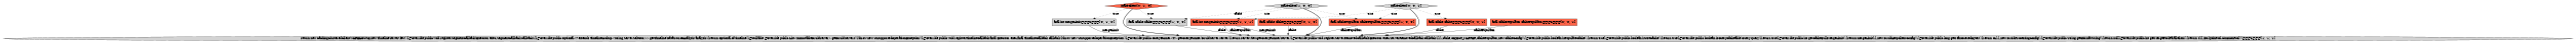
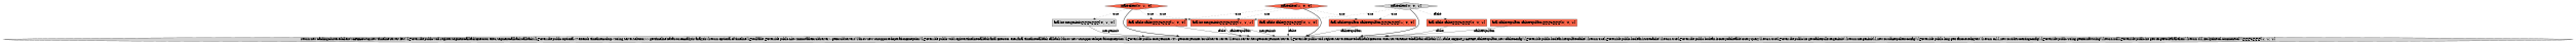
  digraph {
    node [fillcolor=tomato shape=box style=filled]
    edge [style=dotted]
    n1 [label="makeClient['0', '1', '0']" shape=diamond]
    n2 [fillcolor=lightgray label="final int mergeLimit@@@2@@@['0', '1', '0']"]
    n3 [label="final int mergeLimit@@@2@@@['1', '1', '1']"]
    n4 [fillcolor=lightgray label="return new CachingClusteredClient(WAREHOUSE,new TimelineServerView(){@Override public void registerSegmentCallback(Executor exec,SegmentCallback callback){}@Override public Optional<? extends TimelineLookup<String,ServerSelector>> getTimeline(DataSourceAnalysis analysis){return Optional.of(timeline)}@Nullable @Override public List<ImmutableDruidServer> getDruidServers(){throw new UnsupportedOperationException()}@Override public void registerTimelineCallback(final Executor exec,final TimelineCallback callback){throw new UnsupportedOperationException()}@Override public QueryRunner<T> getQueryRunner(DruidServer server){return serverView.getQueryRunner(server)}@Override public void registerServerRemovedCallback(Executor exec,ServerRemovedCallback callback){}},cache,OBJECT_MAPPER,cachePopulator,new CacheConfig(){@Override public boolean isPopulateCache(){return true}@Override public boolean isUseCache(){return true}@Override public boolean isQueryCacheable(Query query){return true}@Override public int getCacheBulkMergeLimit(){return mergeLimit}},new DruidHttpClientConfig(){@Override public long getMaxQueuedBytes(){return 0L}},new DruidProcessingConfig(){@Override public String getFormatString(){return null}@Override public int getMergePoolParallelism(){return 4}},ForkJoinPool.commonPool())@@@3@@@['1', '1', '1']" shape=ellipse]
-   n5 [fillcolor=lightgray label="final Cache cache@@@2@@@['1', '0', '0']"]
+   n5 [label="final Cache cache@@@2@@@['1', '0', '0']"]
    n6 [label="final Cache cache@@@2@@@['0', '1', '0']"]
    n7 [label="final CachePopulator cachePopulator@@@2@@@['1', '0', '0']"]
-   n8 [fillcolor=lightgray label="makeClient['1', '0', '0']" shape=diamond]
+   n8 [label="makeClient['1', '0', '0']" shape=diamond]
    n9 [fillcolor=lightgray label="makeClient['0', '0', '1']" shape=diamond]
    n10 [label="final Cache cache@@@2@@@['0', '0', '1']"]
    n11 [label="final CachePopulator cachePopulator@@@2@@@['0', '0', '1']"]
    n1 -> n2 [label=true]
+   n1 -> n3 [label=true]
    n1 -> n4 [style=bold]
    n1 -> n5 [label=true]
    n2 -> n4 [label=mergeLimit style=solid]
    n3 -> n4 [label=mergeLimit style=solid]
    n3 -> n4 [label=cachePopulator style=solid]
    n5 -> n4 [label=cache style=solid]
    n6 -> n4 [label=cache style=solid]
    n7 -> n4 [label=cachePopulator style=solid]
    n8 -> n3 [label=true]
    n8 -> n4 [style=bold]
-   n8 -> n5 [label=cache]
+   n8 -> n5 [label=true]
    n8 -> n7 [label=true]
    n9 -> n3 [label=true]
    n9 -> n4 [style=bold]
    n9 -> n7 [label=true]
-   n9 -> n10 [label=true]
+   n9 -> n10 [label=cache]
    n10 -> n4 [label=cache style=solid]
    n11 -> n4 [label=cachePopulator style=solid]
  }
